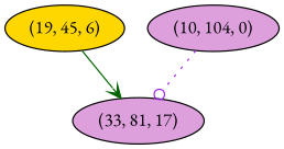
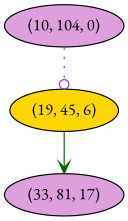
  digraph {
    fontname="EB Garamond"
    node [fillcolor=plum fontname="EB Garamond" style=filled]
    edge [fontname="EB Garamond"]
    n1 [fillcolor=gold label="(19, 45, 6)"]
    "(10, 104, 0)"
    "(33, 81, 17)"
    n1 -> "(33, 81, 17)" [arrowhead=vee color=darkgreen style=solid]
-   "(10, 104, 0)" -> "(33, 81, 17)" [arrowhead=odot color=purple style=dotted]
+   "(10, 104, 0)" -> n1 [arrowhead=odot color=purple style=dotted]
  }
